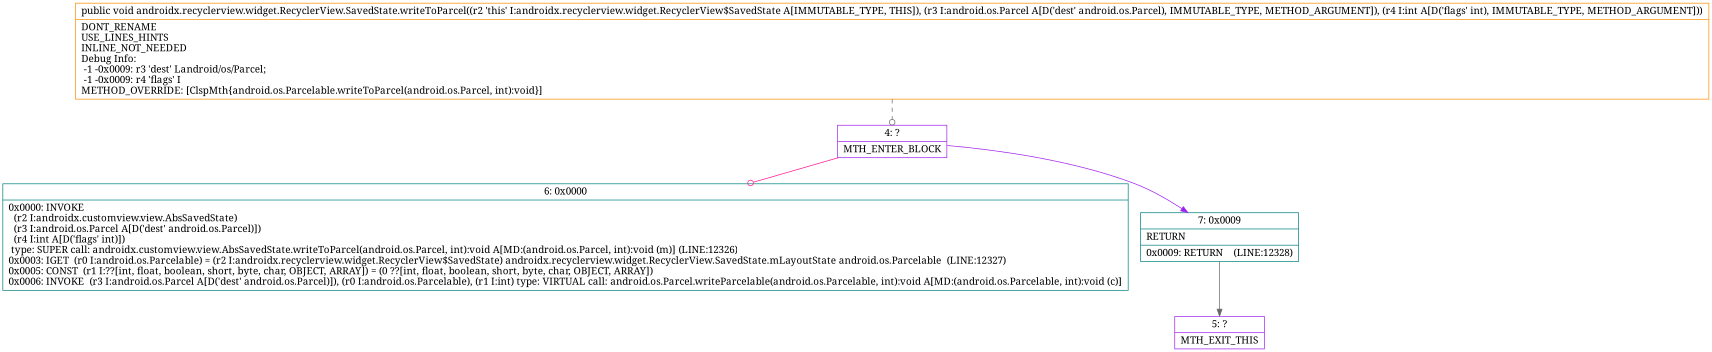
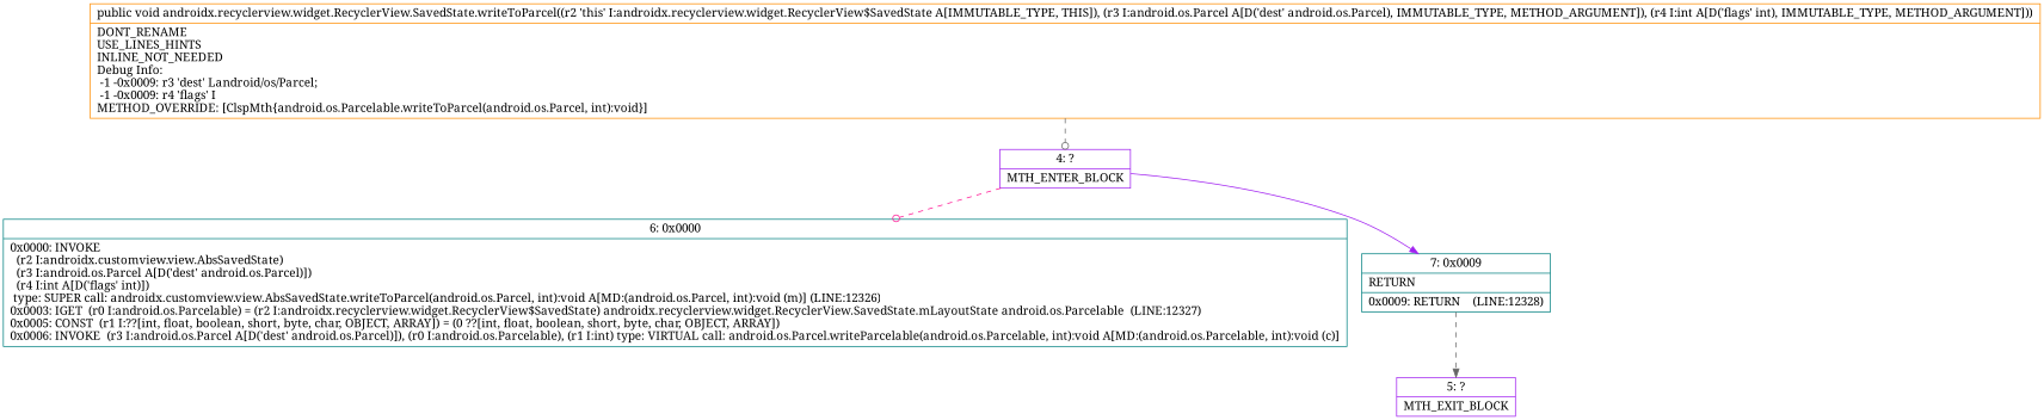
  digraph {
    fontname="Noto Serif"
    node [color=purple fontname="Noto Serif" shape=record]
    edge [arrowhead=odot color=gray40 fontname="Noto Serif" style=solid]
    n1 [label="{4\:\ ?|MTH_ENTER_BLOCK\l}"]
    n2 [color=teal label="{6\:\ 0x0000|0x0000: INVOKE  \l  (r2 I:androidx.customview.view.AbsSavedState)\l  (r3 I:android.os.Parcel A[D('dest' android.os.Parcel)])\l  (r4 I:int A[D('flags' int)])\l type: SUPER call: androidx.customview.view.AbsSavedState.writeToParcel(android.os.Parcel, int):void A[MD:(android.os.Parcel, int):void (m)] (LINE:12326)\l0x0003: IGET  (r0 I:android.os.Parcelable) = (r2 I:androidx.recyclerview.widget.RecyclerView$SavedState) androidx.recyclerview.widget.RecyclerView.SavedState.mLayoutState android.os.Parcelable  (LINE:12327)\l0x0005: CONST  (r1 I:??[int, float, boolean, short, byte, char, OBJECT, ARRAY]) = (0 ??[int, float, boolean, short, byte, char, OBJECT, ARRAY]) \l0x0006: INVOKE  (r3 I:android.os.Parcel A[D('dest' android.os.Parcel)]), (r0 I:android.os.Parcelable), (r1 I:int) type: VIRTUAL call: android.os.Parcel.writeParcelable(android.os.Parcelable, int):void A[MD:(android.os.Parcelable, int):void (c)]\l}"]
    n3 [color=teal label="{7\:\ 0x0009|RETURN\l|0x0009: RETURN    (LINE:12328)\l}"]
-   n4 [label="{5\:\ ?|MTH_EXIT_THIS\l}"]
+   n4 [label="{5\:\ ?|MTH_EXIT_BLOCK\l}"]
    n5 [color=darkorange label="{public void androidx.recyclerview.widget.RecyclerView.SavedState.writeToParcel((r2 'this' I:androidx.recyclerview.widget.RecyclerView$SavedState A[IMMUTABLE_TYPE, THIS]), (r3 I:android.os.Parcel A[D('dest' android.os.Parcel), IMMUTABLE_TYPE, METHOD_ARGUMENT]), (r4 I:int A[D('flags' int), IMMUTABLE_TYPE, METHOD_ARGUMENT]))  | DONT_RENAME\lUSE_LINES_HINTS\lINLINE_NOT_NEEDED\lDebug Info:\l  \-1 \-0x0009: r3 'dest' Landroid\/os\/Parcel;\l  \-1 \-0x0009: r4 'flags' I\lMETHOD_OVERRIDE: [ClspMth\{android.os.Parcelable.writeToParcel(android.os.Parcel, int):void\}]\l}"]
-   n1 -> n2 [color=deeppink]
+   n1 -> n2 [color=deeppink style=dashed]
    n1 -> n3 [arrowhead=normal color=purple]
-   n3 -> n4 [arrowhead=normal]
+   n3 -> n4 [arrowhead=normal style=dashed]
    n5 -> n1 [style=dashed]
  }
